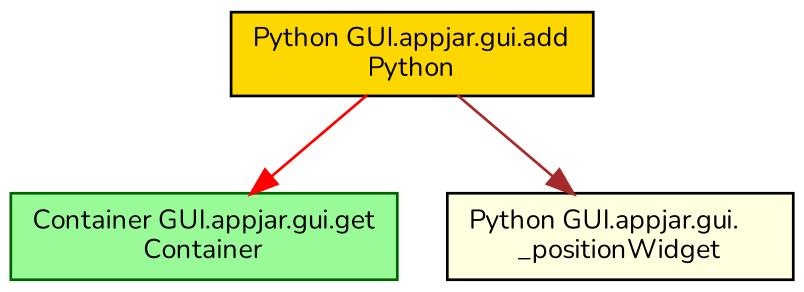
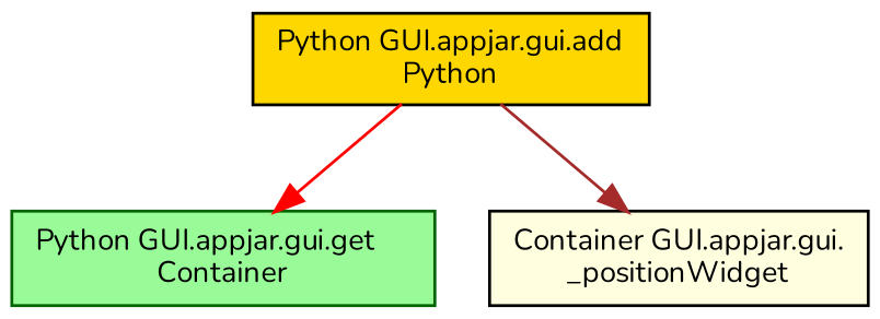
  digraph {
    fontname=Nunito
    rankdir=TB
    node [color=black fontname=Nunito fontsize=10 shape=record style=filled]
    edge [fontname=Nunito fontsize=10 labelfontname=Helvetica labelfontsize=10 style=solid]
    n1 [fillcolor=gold fontcolor=black height=0.2 label="Python GUI.appjar.gui.add\lPython" width=0.4]
-   n2 [color=darkgreen fillcolor=palegreen height=0.2 label="Container GUI.appjar.gui.get\lContainer" width=0.4]
-   n3 [fillcolor=lightyellow height=0.2 label="Python GUI.appjar.gui.\l_positionWidget" width=0.4]
+   n2 [color=darkgreen fillcolor=palegreen height=0.2 label="Python GUI.appjar.gui.get\lContainer" width=0.4]
+   n3 [fillcolor=lightyellow height=0.2 label="Container GUI.appjar.gui.\l_positionWidget" width=0.4]
    n1 -> n2 [color=red]
    n1 -> n3 [color=brown]
  }
